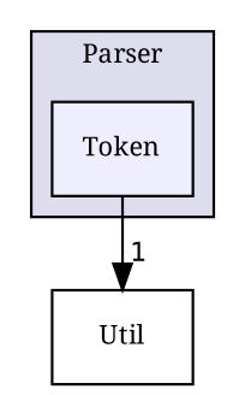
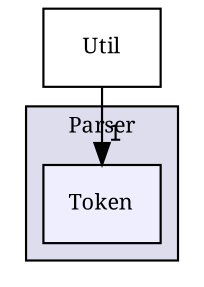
  digraph {
    compound=true
    fontname="Noto Serif"
    node [fontname="Noto Serif" fontsize=10 shape=box]
    n1 [fillcolor="#eeeeff" label=Token pencolor=black style=filled]
    n2 [label=Util]
    subgraph cluster_1 {
      bgcolor="#ddddee"
      fontsize=10
      label=Parser
      pencolor=black
      n1
    }
-   n1 -> n2 [headlabel=1 labeldistance=1.5 labelfontname=Helvetica labelfontsize=10 fontname="Noto Serif"]
+   n2 -> n1 [headlabel=1 labeldistance=1.5 labelfontname=Helvetica labelfontsize=10 fontname="Noto Serif"]
  }
